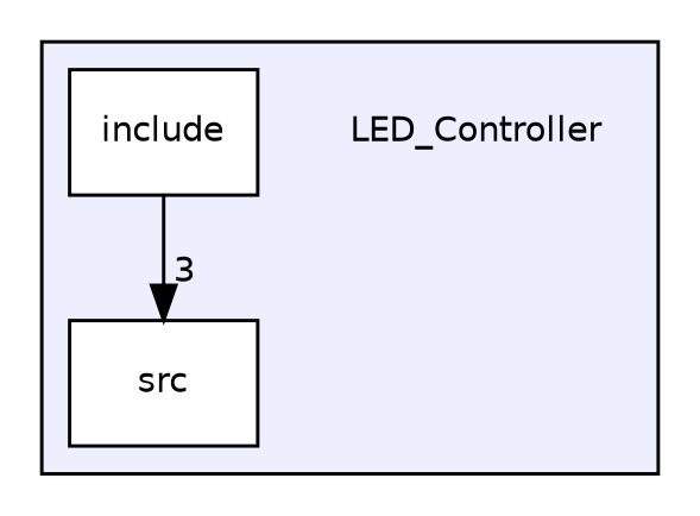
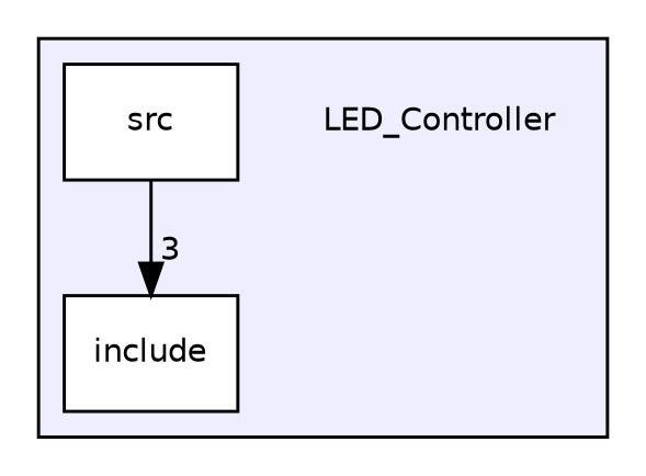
  digraph {
    compound=true
    node [fontname=Helvetica fontsize=10 shape=box color=black fillcolor=white style=filled]
    n1 [label=LED_Controller shape=plaintext color="" fillcolor="" style=""]
    n2 [label=include]
    n3 [label=src]
    subgraph cluster_1 {
      bgcolor="#eeeeff"
      pencolor=black
      n1
      n2
      n3
    }
-   n2 -> n3 [headlabel=3 labeldistance=1.5 labelfontname=Helvetica labelfontsize=10]
+   n3 -> n2 [headlabel=3 labeldistance=1.5 labelfontname=Helvetica labelfontsize=10]
  }
